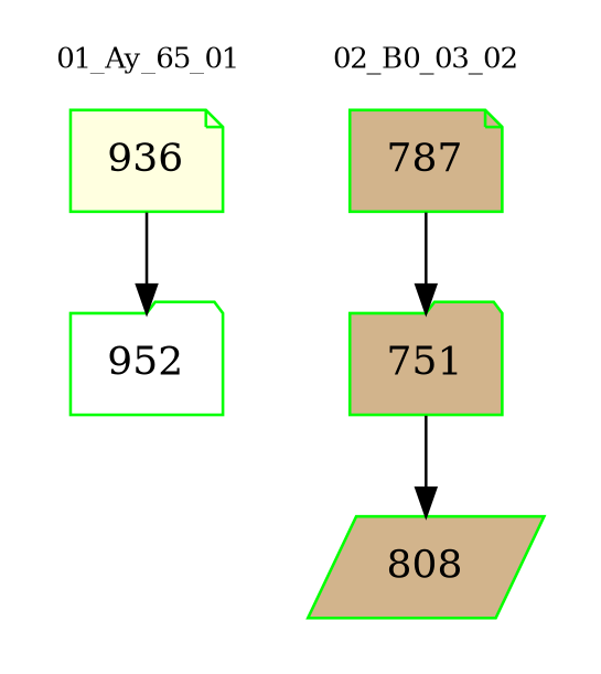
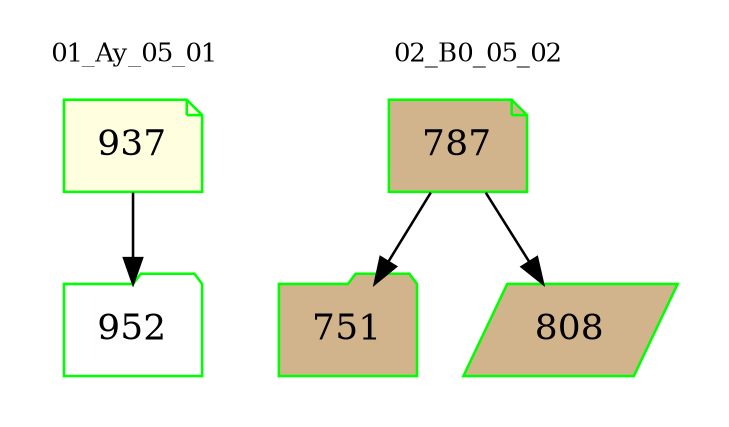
  digraph {
    node [color=green fillcolor=tan shape=note style=filled]
    edge [color=black]
-   n1 [fillcolor=lightyellow label=936]
+   n1 [fillcolor=lightyellow label=937]
    n2 [fillcolor=white label=952 shape=folder]
    n3 [label=787]
    n4 [label=751 shape=folder]
    n5 [label=808 shape=parallelogram]
    subgraph cluster_1 {
      color=white
      fontsize=10
-     label="01_Ay_65_01"
+     label="01_Ay_05_01"
      n1
      n2
    }
    subgraph cluster_2 {
      color=white
      fontsize=10
-     label="02_B0_03_02"
+     label="02_B0_05_02"
      n3
      n4
      n5
    }
    n1 -> n2
    n3 -> n4
-   n4 -> n5
+   n3 -> n5
  }
